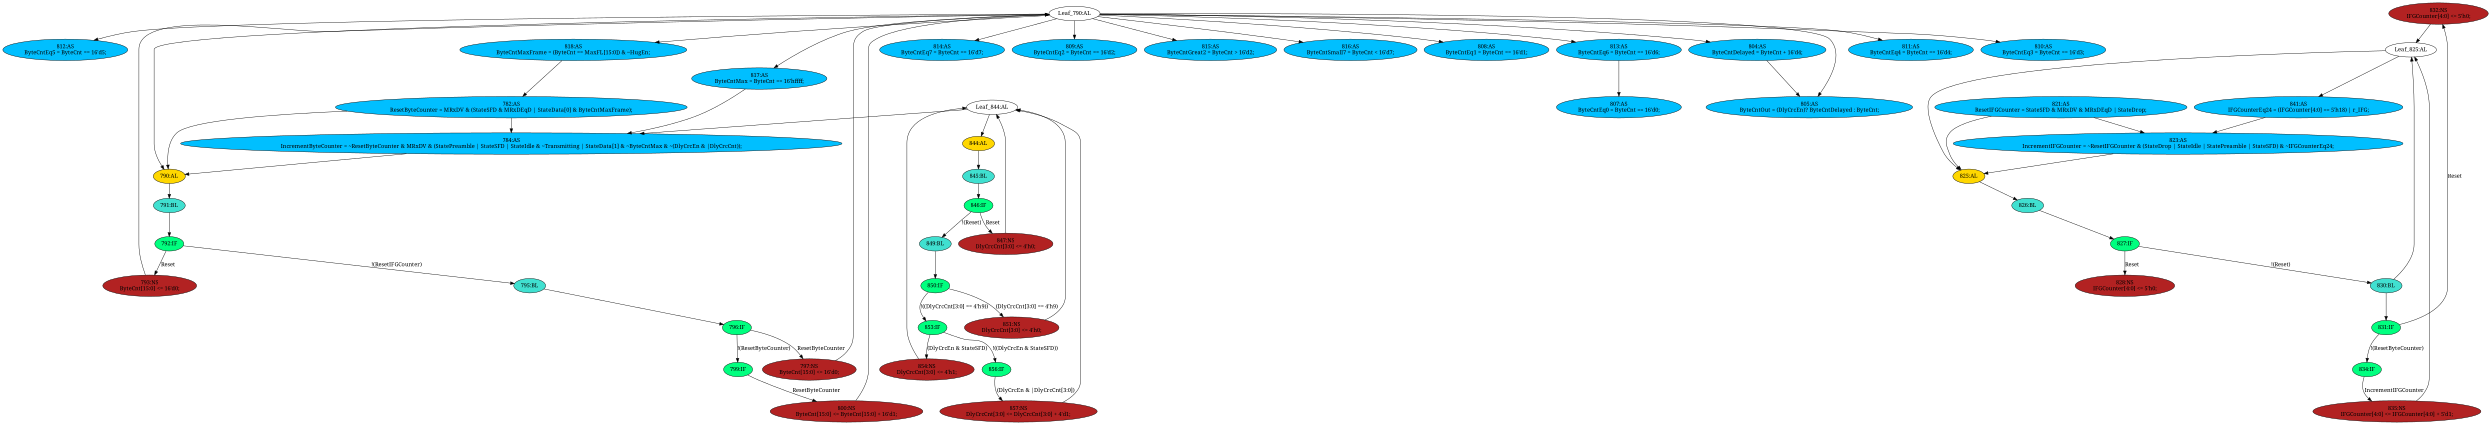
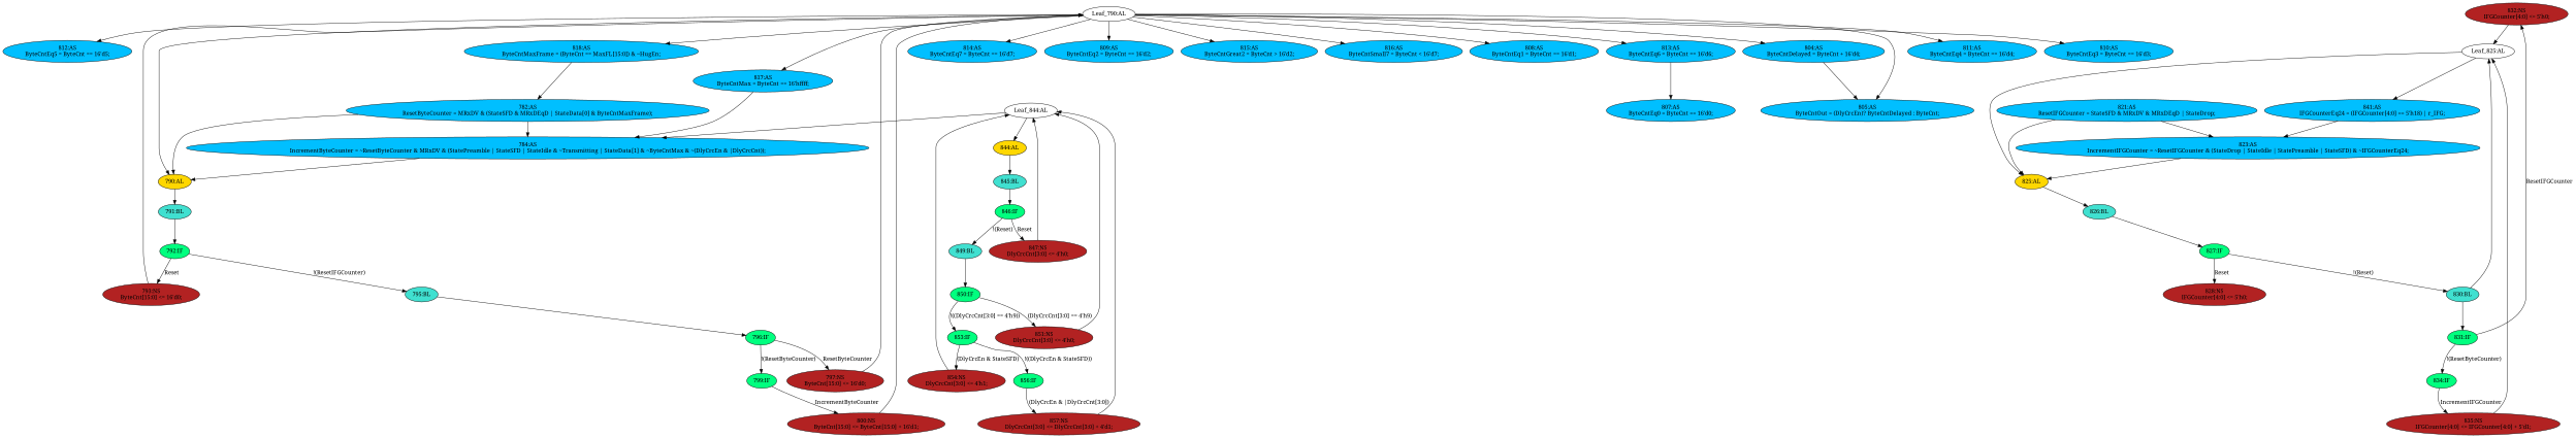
  strict digraph {
    fontname="Noto Serif"
    node [fillcolor=deepskyblue fontname="Noto Serif" statements="[]" style=filled typ=Assign]
    edge [fontname="Noto Serif"]
    n1 [ast="<pyverilog.vparser.ast.Assign object at 0x7fb40f0a7950>" def_var="['ByteCntEq5']" label="812:AS\nByteCntEq5 = ByteCnt == 16'd5;" use_var="['ByteCnt']"]
    n2 [ast="<pyverilog.vparser.ast.IfStatement object at 0x7fb40f07af90>" fillcolor=springgreen label="856:IF" typ=IfStatement]
    n3 [ast="<pyverilog.vparser.ast.NonblockingSubstitution object at 0x7fb40f0aa190>" fillcolor=firebrick label="857:NS\nDlyCrcCnt[3:0] <= DlyCrcCnt[3:0] + 4'd1;" statements="[<pyverilog.vparser.ast.NonblockingSubstitution object at 0x7fb40f0aa190>]" typ=NonblockingSubstitution]
    n4 [def_var="['DlyCrcCnt']" label="Leaf_844:AL" fillcolor="" statements="" style="" typ=""]
    n5 [ast="<pyverilog.vparser.ast.Assign object at 0x7fb40f0a4fd0>" def_var="['IncrementByteCounter']" label="784:AS\nIncrementByteCounter = ~ResetByteCounter & MRxDV & (StatePreamble | StateSFD | StateIdle & ~Transmitting | StateData[1] & ~ByteCntMax & ~(DlyCrcEn & |DlyCrcCnt));" use_var="['ResetByteCounter', 'MRxDV', 'StatePreamble', 'StateSFD', 'StateIdle', 'Transmitting', 'StateData', 'ByteCntMax', 'DlyCrcEn', 'DlyCrcCnt']"]
    n6 [ast="<pyverilog.vparser.ast.Always object at 0x7fb40f07a090>" clk_sens=True fillcolor=gold label="844:AL" sens="['MRxClk', 'Reset']" typ=Always use_var="['Reset', 'DlyCrcEn', 'StateSFD', 'DlyCrcCnt']"]
    n7 [ast="<pyverilog.vparser.ast.Block object at 0x7fb40f07a390>" fillcolor=turquoise label="849:BL" typ=Block]
    n8 [ast="<pyverilog.vparser.ast.IfStatement object at 0x7fb40f07a7d0>" fillcolor=springgreen label="850:IF" typ=IfStatement]
    n9 [ast="<pyverilog.vparser.ast.IfStatement object at 0x7fb40f07ab90>" fillcolor=springgreen label="853:IF" typ=IfStatement]
    n10 [ast="<pyverilog.vparser.ast.NonblockingSubstitution object at 0x7fb40f07a790>" fillcolor=firebrick label="851:NS\nDlyCrcCnt[3:0] <= 4'h0;" statements="[<pyverilog.vparser.ast.NonblockingSubstitution object at 0x7fb40f07a790>]" typ=NonblockingSubstitution]
    n11 [ast="<pyverilog.vparser.ast.NonblockingSubstitution object at 0x7fb40f07ab50>" fillcolor=firebrick label="854:NS\nDlyCrcCnt[3:0] <= 4'h1;" statements="[<pyverilog.vparser.ast.NonblockingSubstitution object at 0x7fb40f07ab50>]" typ=NonblockingSubstitution]
    n12 [ast="<pyverilog.vparser.ast.IfStatement object at 0x7fb40f0b4790>" fillcolor=springgreen label="796:IF" typ=IfStatement]
    n13 [ast="<pyverilog.vparser.ast.NonblockingSubstitution object at 0x7fb40f0b4750>" fillcolor=firebrick label="797:NS\nByteCnt[15:0] <= 16'd0;" statements="[<pyverilog.vparser.ast.NonblockingSubstitution object at 0x7fb40f0b4750>]" typ=NonblockingSubstitution]
    n14 [ast="<pyverilog.vparser.ast.IfStatement object at 0x7fb40f0b4a50>" fillcolor=springgreen label="799:IF" typ=IfStatement]
    n15 [def_var="['ByteCnt']" label="Leaf_790:AL" fillcolor="" statements="" style="" typ=""]
    n16 [ast="<pyverilog.vparser.ast.NonblockingSubstitution object at 0x7fb40f0b4c10>" fillcolor=firebrick label="800:NS\nByteCnt[15:0] <= ByteCnt[15:0] + 16'd1;" statements="[<pyverilog.vparser.ast.NonblockingSubstitution object at 0x7fb40f0b4c10>]" typ=NonblockingSubstitution]
    n17 [ast="<pyverilog.vparser.ast.Always object at 0x7fb40f0b4150>" clk_sens=True fillcolor=gold label="790:AL" sens="['MRxClk', 'Reset']" typ=Always use_var="['Reset', 'ResetByteCounter', 'ByteCnt', 'IncrementByteCounter']"]
    n18 [ast="<pyverilog.vparser.ast.Assign object at 0x7fb40f0a7cd0>" def_var="['ByteCntEq7']" label="814:AS\nByteCntEq7 = ByteCnt == 16'd7;" use_var="['ByteCnt']"]
    n19 [ast="<pyverilog.vparser.ast.Assign object at 0x7fb40f0a7410>" def_var="['ByteCntEq2']" label="809:AS\nByteCntEq2 = ByteCnt == 16'd2;" use_var="['ByteCnt']"]
    n20 [ast="<pyverilog.vparser.ast.Assign object at 0x7fb40f0872d0>" def_var="['ByteCntMax']" label="817:AS\nByteCntMax = ByteCnt == 16'hffff;" use_var="['ByteCnt']"]
    n21 [ast="<pyverilog.vparser.ast.Assign object at 0x7fb40f0a7ed0>" def_var="['ByteCntGreat2']" label="815:AS\nByteCntGreat2 = ByteCnt > 16'd2;" use_var="['ByteCnt']"]
    n22 [ast="<pyverilog.vparser.ast.Assign object at 0x7fb40f087110>" def_var="['ByteCntSmall7']" label="816:AS\nByteCntSmall7 = ByteCnt < 16'd7;" use_var="['ByteCnt']"]
    n23 [ast="<pyverilog.vparser.ast.Assign object at 0x7fb40f0a7250>" def_var="['ByteCntEq1']" label="808:AS\nByteCntEq1 = ByteCnt == 16'd1;" use_var="['ByteCnt']"]
    n24 [ast="<pyverilog.vparser.ast.Assign object at 0x7fb40f0a7b10>" def_var="['ByteCntEq6']" label="813:AS\nByteCntEq6 = ByteCnt == 16'd6;" use_var="['ByteCnt']"]
    n25 [ast="<pyverilog.vparser.ast.Assign object at 0x7fb40f0b4b90>" def_var="['ByteCntDelayed']" label="804:AS\nByteCntDelayed = ByteCnt + 16'd4;" use_var="['ByteCnt']"]
    n26 [ast="<pyverilog.vparser.ast.Assign object at 0x7fb40f087550>" def_var="['ByteCntMaxFrame']" label="818:AS\nByteCntMaxFrame = (ByteCnt == MaxFL[15:0]) & ~HugEn;" use_var="['ByteCnt', 'MaxFL', 'HugEn']"]
    n27 [ast="<pyverilog.vparser.ast.Assign object at 0x7fb40f0a7790>" def_var="['ByteCntEq4']" label="811:AS\nByteCntEq4 = ByteCnt == 16'd4;" use_var="['ByteCnt']"]
    n28 [ast="<pyverilog.vparser.ast.Assign object at 0x7fb40f0b4e10>" def_var="['ByteCntOut']" label="805:AS\nByteCntOut = (DlyCrcEn)? ByteCntDelayed : ByteCnt;" use_var="['DlyCrcEn', 'ByteCntDelayed', 'ByteCnt']"]
    n29 [ast="<pyverilog.vparser.ast.Assign object at 0x7fb40f0a75d0>" def_var="['ByteCntEq3']" label="810:AS\nByteCntEq3 = ByteCnt == 16'd3;" use_var="['ByteCnt']"]
    n30 [ast="<pyverilog.vparser.ast.Assign object at 0x7fb40f0a4650>" def_var="['ResetByteCounter']" label="782:AS\nResetByteCounter = MRxDV & (StateSFD & MRxDEqD | StateData[0] & ByteCntMaxFrame);" use_var="['MRxDV', 'StateSFD', 'MRxDEqD', 'StateData', 'ByteCntMaxFrame']"]
    n31 [ast="<pyverilog.vparser.ast.Block object at 0x7fb40f0b4190>" fillcolor=turquoise label="791:BL" typ=Block]
    n32 [ast="<pyverilog.vparser.ast.IfStatement object at 0x7fb40f0b43d0>" fillcolor=springgreen label="792:IF" typ=IfStatement]
    n33 [ast="<pyverilog.vparser.ast.NonblockingSubstitution object at 0x7fb40f09d750>" fillcolor=firebrick label="832:NS\nIFGCounter[4:0] <= 5'h0;" statements="[<pyverilog.vparser.ast.NonblockingSubstitution object at 0x7fb40f09d750>]" typ=NonblockingSubstitution]
    n34 [def_var="['IFGCounter']" label="Leaf_825:AL" fillcolor="" statements="" style="" typ=""]
    n35 [ast="<pyverilog.vparser.ast.Always object at 0x7fb40f09d150>" clk_sens=True fillcolor=gold label="825:AL" sens="['MRxClk', 'Reset']" typ=Always use_var="['Reset', 'ResetIFGCounter', 'IncrementIFGCounter', 'IFGCounter']"]
    n36 [ast="<pyverilog.vparser.ast.Assign object at 0x7fb40f09dd10>" def_var="['IFGCounterEq24']" label="841:AS\nIFGCounterEq24 = (IFGCounter[4:0] == 5'h18) | r_IFG;" use_var="['IFGCounter', 'r_IFG']"]
    n37 [ast="<pyverilog.vparser.ast.Block object at 0x7fb40f09d110>" fillcolor=turquoise label="826:BL" typ=Block]
    n38 [ast="<pyverilog.vparser.ast.Assign object at 0x7fb40f087dd0>" def_var="['IncrementIFGCounter']" label="823:AS\nIncrementIFGCounter = ~ResetIFGCounter & (StateDrop | StateIdle | StatePreamble | StateSFD) & ~IFGCounterEq24;" use_var="['ResetIFGCounter', 'StateDrop', 'StateIdle', 'StatePreamble', 'StateSFD', 'IFGCounterEq24']"]
    n39 [ast="<pyverilog.vparser.ast.IfStatement object at 0x7fb40f09d3d0>" fillcolor=springgreen label="827:IF" typ=IfStatement]
    n40 [ast="<pyverilog.vparser.ast.Assign object at 0x7fb40f0a7090>" def_var="['ByteCntEq0']" label="807:AS\nByteCntEq0 = ByteCnt == 16'd0;" use_var="['ByteCnt']"]
    n41 [ast="<pyverilog.vparser.ast.IfStatement object at 0x7fb40f09da50>" fillcolor=springgreen label="834:IF" typ=IfStatement]
    n42 [ast="<pyverilog.vparser.ast.NonblockingSubstitution object at 0x7fb40f09dc10>" fillcolor=firebrick label="835:NS\nIFGCounter[4:0] <= IFGCounter[4:0] + 5'd1;" statements="[<pyverilog.vparser.ast.NonblockingSubstitution object at 0x7fb40f09dc10>]" typ=NonblockingSubstitution]
    n43 [ast="<pyverilog.vparser.ast.Block object at 0x7fb40f07a050>" fillcolor=turquoise label="845:BL" typ=Block]
    n44 [ast="<pyverilog.vparser.ast.IfStatement object at 0x7fb40f07a310>" fillcolor=springgreen label="846:IF" typ=IfStatement]
    n45 [ast="<pyverilog.vparser.ast.NonblockingSubstitution object at 0x7fb40f0b4390>" fillcolor=firebrick label="793:NS\nByteCnt[15:0] <= 16'd0;" statements="[<pyverilog.vparser.ast.NonblockingSubstitution object at 0x7fb40f0b4390>]" typ=NonblockingSubstitution]
    n46 [ast="<pyverilog.vparser.ast.NonblockingSubstitution object at 0x7fb40f09d390>" fillcolor=firebrick label="828:NS\nIFGCounter[4:0] <= 5'h0;" statements="[<pyverilog.vparser.ast.NonblockingSubstitution object at 0x7fb40f09d390>]" typ=NonblockingSubstitution]
    n47 [ast="<pyverilog.vparser.ast.NonblockingSubstitution object at 0x7fb40f07a2d0>" fillcolor=firebrick label="847:NS\nDlyCrcCnt[3:0] <= 4'h0;" statements="[<pyverilog.vparser.ast.NonblockingSubstitution object at 0x7fb40f07a2d0>]" typ=NonblockingSubstitution]
    n48 [ast="<pyverilog.vparser.ast.Block object at 0x7fb40f09d450>" fillcolor=turquoise label="830:BL" typ=Block]
    n49 [ast="<pyverilog.vparser.ast.Block object at 0x7fb40f0b4450>" fillcolor=turquoise label="795:BL" typ=Block]
    n50 [ast="<pyverilog.vparser.ast.IfStatement object at 0x7fb40f09d790>" fillcolor=springgreen label="831:IF" typ=IfStatement]
    n51 [ast="<pyverilog.vparser.ast.Assign object at 0x7fb40f087850>" def_var="['ResetIFGCounter']" label="821:AS\nResetIFGCounter = StateSFD & MRxDV & MRxDEqD | StateDrop;" use_var="['StateSFD', 'MRxDV', 'MRxDEqD', 'StateDrop']"]
    n2 -> n3 [cond="['DlyCrcEn', 'DlyCrcCnt']" label="(DlyCrcEn & |DlyCrcCnt[3:0])" lineno=856]
    n3 -> n4 [cond="[]" lineno=None]
    n4 -> n5
    n4 -> n6
    n5 -> n17
    n6 -> n43 [cond="[]" lineno=None]
    n7 -> n8 [cond="[]" lineno=None]
    n8 -> n9 [cond="['DlyCrcCnt']" label="!((DlyCrcCnt[3:0] == 4'h9))" lineno=850]
    n8 -> n10 [cond="['DlyCrcCnt']" label="(DlyCrcCnt[3:0] == 4'h9)" lineno=850]
    n9 -> n2 [cond="['DlyCrcEn', 'StateSFD']" label="!((DlyCrcEn & StateSFD))" lineno=853]
    n9 -> n11 [cond="['DlyCrcEn', 'StateSFD']" label="(DlyCrcEn & StateSFD)" lineno=853]
    n10 -> n4 [cond="[]" lineno=None]
    n11 -> n4 [cond="[]" lineno=None]
    n12 -> n13 [cond="['ResetByteCounter']" label=ResetByteCounter lineno=796]
    n12 -> n14 [cond="['ResetByteCounter']" label="!(ResetByteCounter)" lineno=796]
    n13 -> n15 [cond="[]" lineno=None]
-   n14 -> n16 [cond="['IncrementByteCounter']" label=ResetByteCounter lineno=799]
+   n14 -> n16 [cond="['IncrementByteCounter']" label=IncrementByteCounter lineno=799]
    n15 -> n1
    n15 -> n17
    n15 -> n18
    n15 -> n19
    n15 -> n20
    n15 -> n21
    n15 -> n22
    n15 -> n23
    n15 -> n24
    n15 -> n25
    n15 -> n26
    n15 -> n27
    n15 -> n28
    n15 -> n29
    n16 -> n15 [cond="[]" lineno=None]
    n17 -> n31 [cond="[]" lineno=None]
    n20 -> n5
    n24 -> n40
    n25 -> n28
    n26 -> n30
    n30 -> n5
    n30 -> n17
    n31 -> n32 [cond="[]" lineno=None]
    n32 -> n45 [cond="['Reset']" label=Reset lineno=792]
    n32 -> n49 [cond="['Reset']" label="!(ResetIFGCounter)" lineno=792]
    n33 -> n34 [cond="[]" lineno=None]
    n34 -> n35
    n34 -> n36
    n35 -> n37 [cond="[]" lineno=None]
    n36 -> n38
    n37 -> n39 [cond="[]" lineno=None]
    n38 -> n35
    n39 -> n46 [cond="['Reset']" label=Reset lineno=827]
    n39 -> n48 [cond="['Reset']" label="!(Reset)" lineno=827]
    n41 -> n42 [cond="['IncrementIFGCounter']" label=IncrementIFGCounter lineno=834]
    n42 -> n34 [cond="[]" lineno=None]
    n43 -> n44 [cond="[]" lineno=None]
    n44 -> n7 [cond="['Reset']" label="!(Reset)" lineno=846]
    n44 -> n47 [cond="['Reset']" label=Reset lineno=846]
    n45 -> n15 [cond="[]" lineno=None]
    n47 -> n4 [cond="[]" lineno=None]
    n48 -> n34 [cond="[]" lineno=None]
    n48 -> n50 [cond="[]" lineno=None]
    n49 -> n12 [cond="[]" lineno=None]
-   n50 -> n33 [cond="['ResetIFGCounter']" label=Reset lineno=831]
+   n50 -> n33 [cond="['ResetIFGCounter']" label=ResetIFGCounter lineno=831]
    n50 -> n41 [cond="['ResetIFGCounter']" label="!(ResetByteCounter)" lineno=831]
    n51 -> n35
    n51 -> n38
  }
